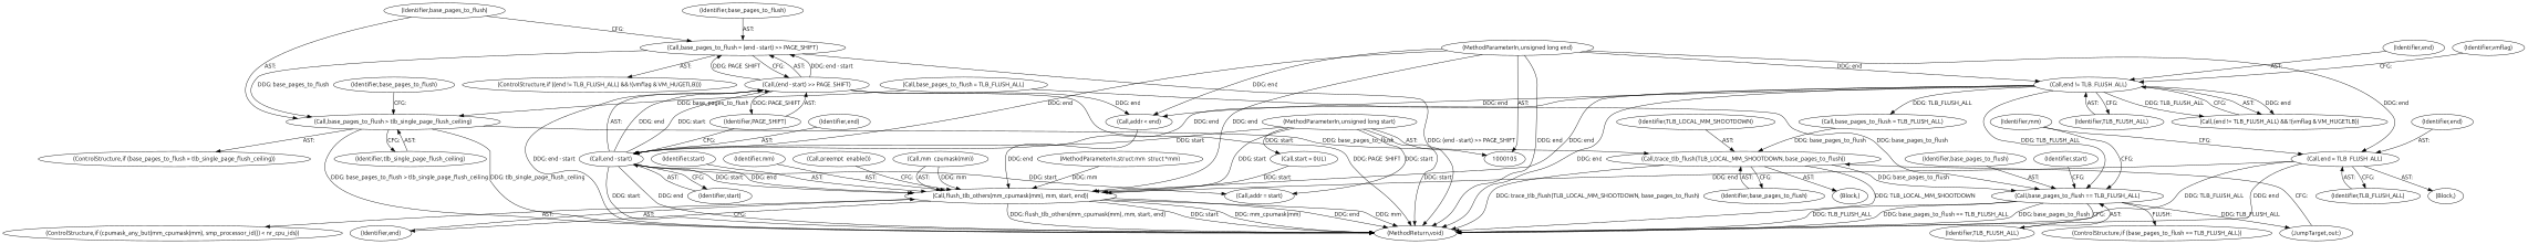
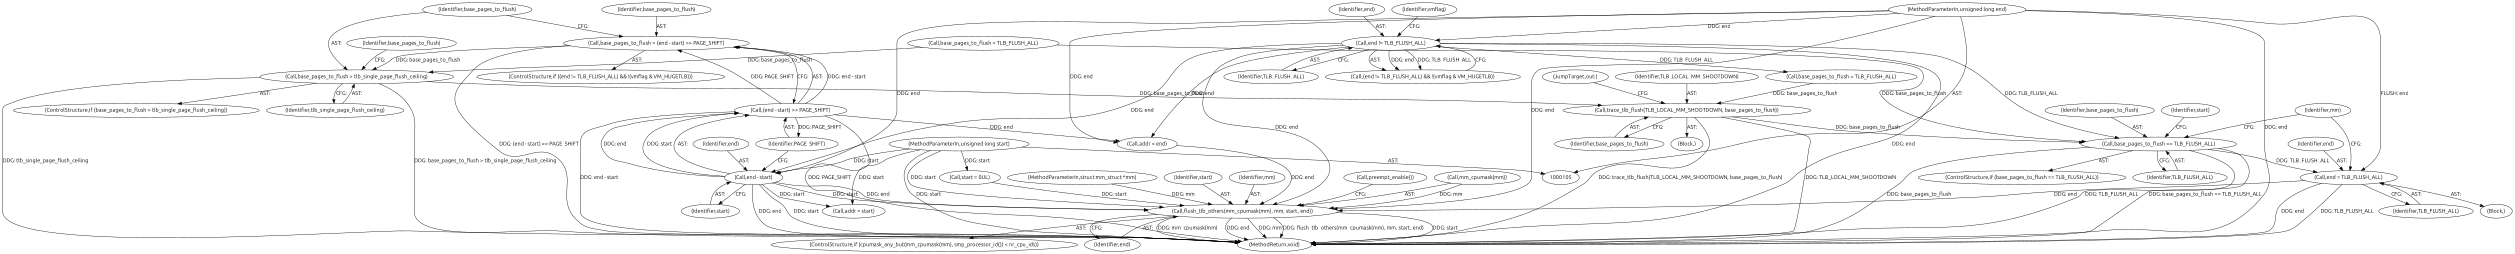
  digraph {
    fontname=Ubuntu
    node [fontname=Ubuntu]
    edge [fontname=Ubuntu]
    n1 [label="(Call,base_pages_to_flush = (end - start) >> PAGE_SHIFT)"]
    n2 [label="(Call,(end - start) >> PAGE_SHIFT)"]
    n3 [label="(Call,base_pages_to_flush > tlb_single_page_flush_ceiling)"]
    n4 [label="(MethodReturn,void)"]
    n5 [label="(ControlStructure,if ((end != TLB_FLUSH_ALL) && !(vmflag & VM_HUGETLB)))"]
    n6 [label="(Identifier,PAGE_SHIFT)"]
    n7 [label="(Call,addr < end)"]
    n8 [label="(Call,trace_tlb_flush(TLB_LOCAL_MM_SHOOTDOWN, base_pages_to_flush))"]
    n9 [label="(ControlStructure,if (base_pages_to_flush > tlb_single_page_flush_ceiling))"]
    n10 [label="(Identifier,tlb_single_page_flush_ceiling)"]
    n11 [label="(Call,end - start)"]
    n12 [label="(Call,flush_tlb_others(mm_cpumask(mm), mm, start, end))"]
    n13 [label="(Call,addr = start)"]
    n14 [label="(Identifier,start)"]
    n15 [label="(ControlStructure,if (cpumask_any_but(mm_cpumask(mm), smp_processor_id()) < nr_cpu_ids))"]
    n16 [label="(Identifier,end)"]
    n17 [label="(Call,end != TLB_FLUSH_ALL)"]
    n18 [label="(Call,base_pages_to_flush == TLB_FLUSH_ALL)"]
    n19 [label="(Identifier,TLB_FLUSH_ALL)"]
    n20 [label="(Call,(end != TLB_FLUSH_ALL) && !(vmflag & VM_HUGETLB))"]
    n21 [label="(Call,base_pages_to_flush = TLB_FLUSH_ALL)"]
    n22 [label="(Call,end = TLB_FLUSH_ALL)"]
    n23 [label="(Identifier,TLB_FLUSH_ALL)"]
    n24 [label="(ControlStructure,if (base_pages_to_flush == TLB_FLUSH_ALL))"]
    n25 [label="(MethodParameterIn,unsigned long end)"]
    1000105
    n27 [label="(Identifier,TLB_FLUSH_ALL)"]
    n28 [label="(Block,)"]
    n29 [label="(MethodParameterIn,unsigned long start)"]
    n30 [label="(Call,start = 0UL)"]
    n31 [label="(Block,)"]
    n32 [label="(Identifier,base_pages_to_flush)"]
    n33 [label="(MethodParameterIn,struct mm_struct *mm)"]
    n34 [label="(Identifier,base_pages_to_flush)"]
    n35 [label="(Identifier,end)"]
    n36 [label="(JumpTarget,out:)"]
    n37 [label="(Call,base_pages_to_flush = TLB_FLUSH_ALL)"]
    n38 [label="(Identifier,start)"]
    n39 [label="(Identifier,base_pages_to_flush)"]
    n40 [label="(Identifier,mm)"]
    n41 [label="(Call,preempt_enable())"]
    n42 [label="(Identifier,base_pages_to_flush)"]
    n43 [label="(Identifier,base_pages_to_flush)"]
    n44 [label="(Call,mm_cpumask(mm))"]
    n45 [label="(Identifier,TLB_LOCAL_MM_SHOOTDOWN)"]
    n46 [label="(Identifier,end)"]
    n47 [label="(Identifier,start)"]
    n48 [label="(Identifier,mm)"]
    n49 [label="(Identifier,end)"]
    n50 [label="(Identifier,vmflag)"]
    n1 -> n2 [label="CFG: "]
    n1 -> n3 [label="DDG: base_pages_to_flush"]
    n1 -> n4 [label="DDG: (end - start) >> PAGE_SHIFT"]
    n1 -> n5 [label="AST: "]
    n2 -> n1 [label="AST: "]
    n2 -> n1 [label="DDG: end - start"]
    n2 -> n1 [label="DDG: PAGE_SHIFT"]
    n2 -> n4 [label="DDG: PAGE_SHIFT"]
    n2 -> n4 [label="DDG: end - start"]
    n2 -> n6 [label="DDG: PAGE_SHIFT"]
    n2 -> n7 [label="DDG: end"]
    n3 -> n4 [label="DDG: tlb_single_page_flush_ceiling"]
    n3 -> n4 [label="DDG: base_pages_to_flush > tlb_single_page_flush_ceiling"]
    n3 -> n8 [label="DDG: base_pages_to_flush"]
    n3 -> n9 [label="AST: "]
    n3 -> n10 [label="CFG: "]
    n6 -> n2 [label="AST: "]
    n6 -> n11 [label="CFG: "]
    n7 -> n12 [label="DDG: end"]
    n8 -> n4 [label="DDG: TLB_LOCAL_MM_SHOOTDOWN"]
    n8 -> n4 [label="DDG: trace_tlb_flush(TLB_LOCAL_MM_SHOOTDOWN, base_pages_to_flush)"]
    n8 -> n18 [label="DDG: base_pages_to_flush"]
    n8 -> n31 [label="AST: "]
    n8 -> n32 [label="CFG: "]
    n10 -> n3 [label="AST: "]
    n11 -> n2 [label="AST: "]
    n11 -> n2 [label="DDG: end"]
    n11 -> n2 [label="DDG: start"]
    n11 -> n4 [label="DDG: end"]
    n11 -> n4 [label="DDG: start"]
    n11 -> n12 [label="DDG: start"]
    n11 -> n12 [label="DDG: end"]
    n11 -> n13 [label="DDG: start"]
    n11 -> n14 [label="CFG: "]
    n12 -> n4 [label="DDG: start"]
    n12 -> n4 [label="DDG: mm_cpumask(mm)"]
    n12 -> n4 [label="DDG: end"]
    n12 -> n4 [label="DDG: mm"]
    n12 -> n4 [label="DDG: flush_tlb_others(mm_cpumask(mm), mm, start, end)"]
    n12 -> n15 [label="AST: "]
    n12 -> n16 [label="CFG: "]
    n14 -> n11 [label="AST: "]
    n16 -> n12 [label="AST: "]
    n17 -> n4 [label="DDG: end"]
    n17 -> n7 [label="DDG: end"]
    n17 -> n11 [label="DDG: end"]
    n17 -> n12 [label="DDG: end"]
    n17 -> n18 [label="DDG: TLB_FLUSH_ALL"]
    n17 -> n19 [label="CFG: "]
    n17 -> n20 [label="AST: "]
    n17 -> n20 [label="DDG: end"]
    n17 -> n20 [label="DDG: TLB_FLUSH_ALL"]
    n17 -> n21 [label="DDG: TLB_FLUSH_ALL"]
    n18 -> n4 [label="DDG: base_pages_to_flush == TLB_FLUSH_ALL"]
    n18 -> n4 [label="DDG: base_pages_to_flush"]
    n18 -> n4 [label="DDG: TLB_FLUSH_ALL"]
-   n18 -> n36 [label="DDG: TLB_FLUSH_ALL"]
+   n18 -> n22 [label="DDG: TLB_FLUSH_ALL"]
    n18 -> n23 [label="CFG: "]
-   n18 -> n24 [label="FLUSH: "]
+   n18 -> n24 [label="AST: "]
    n19 -> n17 [label="AST: "]
    n20 -> n17 [label="CFG: "]
    n21 -> n8 [label="DDG: base_pages_to_flush"]
    n22 -> n4 [label="DDG: TLB_FLUSH_ALL"]
    n22 -> n4 [label="DDG: end"]
    n22 -> n12 [label="DDG: end"]
    n22 -> n27 [label="CFG: "]
    n22 -> n28 [label="AST: "]
    n23 -> n18 [label="AST: "]
    n25 -> n4 [label="DDG: end"]
    n25 -> n7 [label="DDG: end"]
    n25 -> n11 [label="DDG: end"]
    n25 -> n12 [label="DDG: end"]
    n25 -> n17 [label="DDG: end"]
-   n25 -> n22 [label="DDG: end"]
+   n25 -> n22 [label="FLUSH: end"]
    n25 -> 1000105 [label="AST: "]
    n27 -> n22 [label="AST: "]
    n29 -> n4 [label="DDG: start"]
    n29 -> n11 [label="DDG: start"]
    n29 -> n12 [label="DDG: start"]
    n29 -> n13 [label="DDG: start"]
    n29 -> 1000105 [label="AST: "]
    n29 -> n30 [label="DDG: start"]
    n30 -> n12 [label="DDG: start"]
    n32 -> n8 [label="AST: "]
    n33 -> n12 [label="DDG: mm"]
    n34 -> n1 [label="AST: "]
    n35 -> n17 [label="AST: "]
    n36 -> n8 [label="CFG: "]
    n37 -> n3 [label="DDG: base_pages_to_flush"]
    n37 -> n18 [label="DDG: base_pages_to_flush"]
    n38 -> n12 [label="AST: "]
    n39 -> n3 [label="CFG: "]
    n40 -> n12 [label="AST: "]
    n41 -> n12 [label="CFG: "]
    n42 -> n1 [label="CFG: "]
    n42 -> n3 [label="AST: "]
    n43 -> n18 [label="AST: "]
    n44 -> n12 [label="AST: "]
    n44 -> n12 [label="DDG: mm"]
    n45 -> n8 [label="AST: "]
    n46 -> n22 [label="AST: "]
    n47 -> n18 [label="CFG: "]
    n48 -> n18 [label="CFG: "]
    n48 -> n22 [label="CFG: "]
    n49 -> n11 [label="AST: "]
    n50 -> n17 [label="CFG: "]
  }
